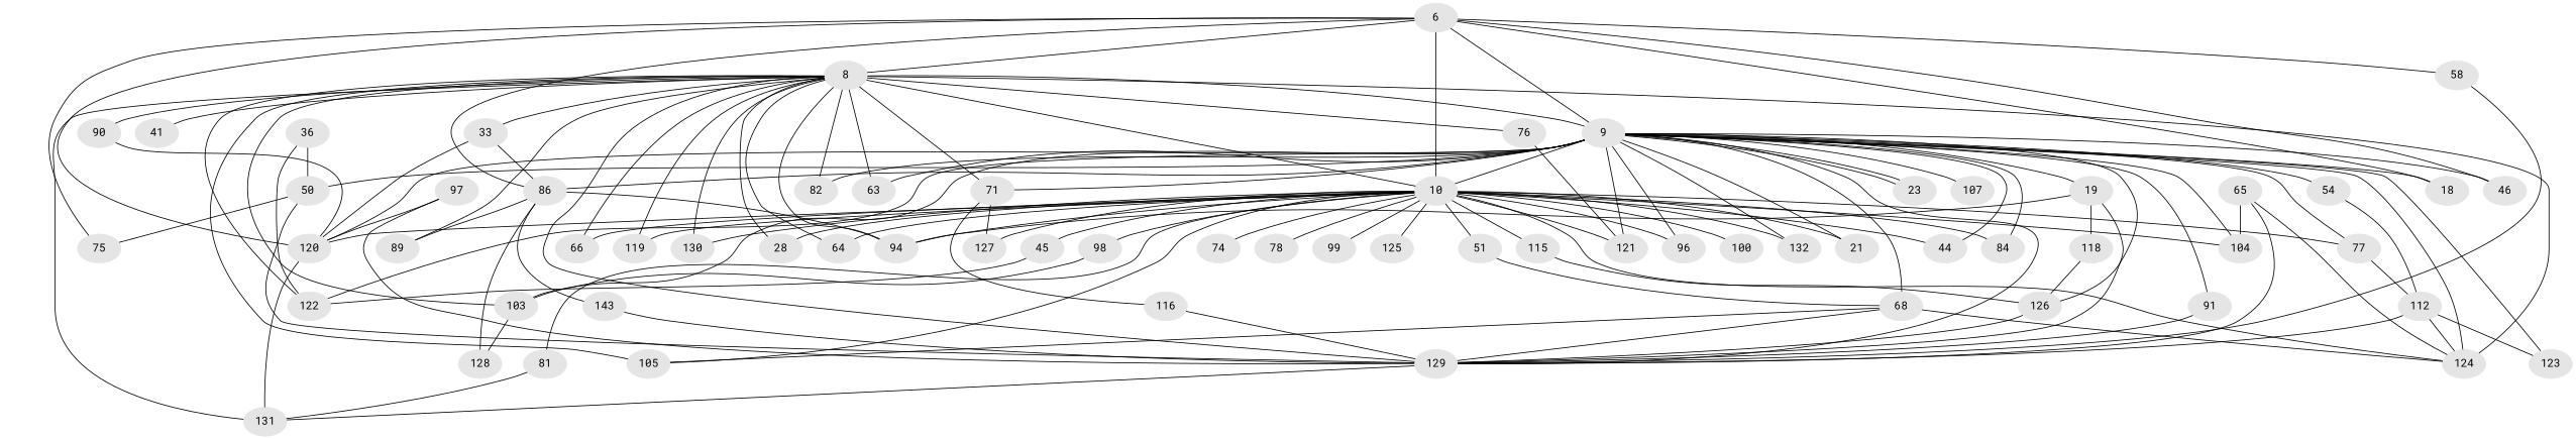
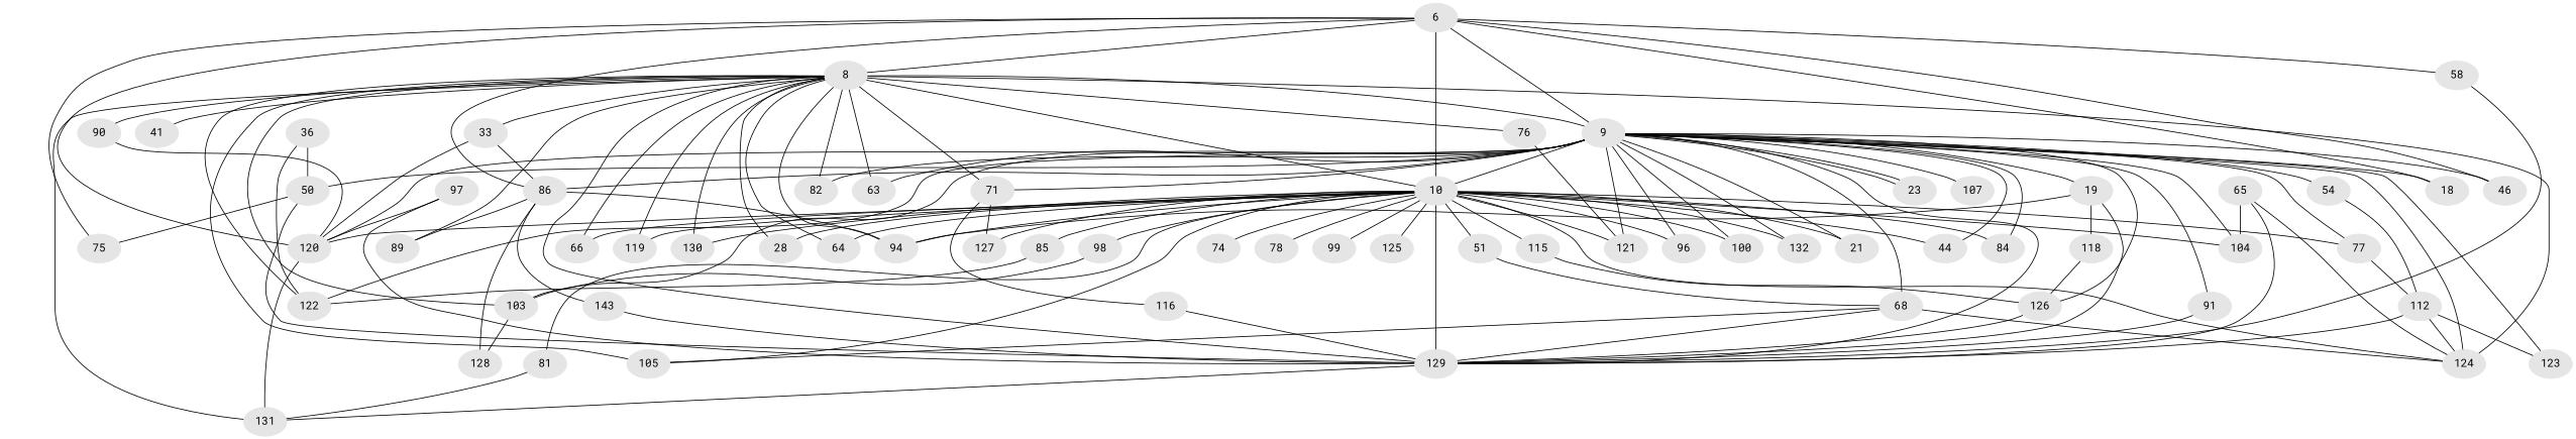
  graph {
    fontname="Roboto Mono"
    node [color=gray90 fontname="Roboto Mono" style=filled]
    edge [fontname="Roboto Mono"]
    6 [super="+3"]
    8 [super="+2"]
    9 [super="+5"]
    10 [super="+1+7"]
    18
    46
    58
    75
    86 [super="+32+61"]
    120 [super="+83+114"]
    28
    33
    41
    63
    64
    66 [super="+40"]
    71 [super="+22"]
    76
    82
    89
    90
    94 [super="+60+72"]
    103 [super="+87+13"]
    105 [super="+101"]
    119
    122 [super="+55"]
    124 [super="+109"]
    129 [super="+39+110+62+111+117"]
    130
    131 [super="+59"]
    19
    21
    23
    44
    50 [super="+25"]
    54
    68 [super="+27"]
    77 [super="+37"]
    84
    91
    96
    100 [super="+88"]
    104 [super="+17+95"]
    107
    121 [super="+79+67"]
    123
    126 [super="+20"]
    132 [super="+45"]
    51
    74
    78
    81
-   85 [label=45]
+   85
    98
    99
    115
    125
    127
    n59 [label=143]
    128
    116
    118
    112 [super="+102+92"]
    36
    65
    97
    6 -- 8 [weight=4]
    6 -- 9 [weight=4]
    6 -- 10 [weight=8]
    6 -- 18
    6 -- 46
    6 -- 58
    6 -- 75
    6 -- 86
    6 -- 120 [weight=3]
    8 -- 9 [weight=4]
    8 -- 10 [weight=8]
    8 -- 28
    8 -- 33
    8 -- 41 [weight=2]
    8 -- 63
    8 -- 64
    8 -- 66 [weight=2]
    8 -- 71 [weight=2]
    8 -- 76
    8 -- 82
    8 -- 89
    8 -- 90
    8 -- 94
    8 -- 103 [weight=2]
    8 -- 105
    8 -- 119
    8 -- 122 [weight=2]
    8 -- 124 [weight=3]
    8 -- 129 [weight=3]
    8 -- 130
    8 -- 131 [weight=2]
    9 -- 10 [weight=8]
    9 -- 18
    9 -- 46
    9 -- 86 [weight=5]
    9 -- 120 [weight=2]
    9 -- 63
    9 -- 71 [weight=2]
    9 -- 82
    9 -- 103
    9 -- 122 [weight=2]
    9 -- 124 [weight=3]
    9 -- 129
    9 -- 19 [weight=2]
    9 -- 21
    9 -- 23
    9 -- 23
    9 -- 44
    9 -- 50 [weight=3]
    9 -- 54
    9 -- 68 [weight=3]
    9 -- 77 [weight=2]
    9 -- 84
    9 -- 91
    9 -- 96
+   9 -- 100 [weight=2]
    9 -- 104
    9 -- 107
    9 -- 121 [weight=3]
    9 -- 123
    9 -- 126 [weight=3]
    9 -- 132
    10 -- 120
    10 -- 28
    10 -- 64
    10 -- 66
    10 -- 94
    10 -- 105
    10 -- 119
    10 -- 124
+   10 -- 129 [weight=8]
    10 -- 130
    10 -- 21
    10 -- 44
    10 -- 77 [weight=2]
    10 -- 84
    10 -- 96
    10 -- 100
    10 -- 104 [weight=2]
    10 -- 121 [weight=2]
    10 -- 132 [weight=2]
    10 -- 51
    10 -- 74 [weight=2]
    10 -- 78 [weight=2]
    10 -- 81
    10 -- 85
    10 -- 98
    10 -- 99 [weight=2]
    10 -- 115
    10 -- 125 [weight=2]
    10 -- 127
    58 -- 129
    86 -- 89
    86 -- 94
    86 -- n59
    86 -- 128
    120 -- 131
    33 -- 86
    33 -- 120
    71 -- 127
    71 -- 116
    76 -- 121
    90 -- 120
    103 -- 128
    129 -- 131
    19 -- 94
    19 -- 129
    19 -- 118
    50 -- 75
    50 -- 129
    54 -- 112
    68 -- 105
    68 -- 124
    68 -- 129
    77 -- 112
    91 -- 129
    126 -- 129 [weight=3]
    51 -- 68
    81 -- 131
    85 -- 122
    98 -- 103
    115 -- 126
    n59 -- 129
    116 -- 129
    118 -- 126
    112 -- 124 [weight=2]
    112 -- 129 [weight=3]
    112 -- 123
    36 -- 122
    36 -- 50
    65 -- 124
    65 -- 129
    65 -- 104
    97 -- 120
    97 -- 129
  }
